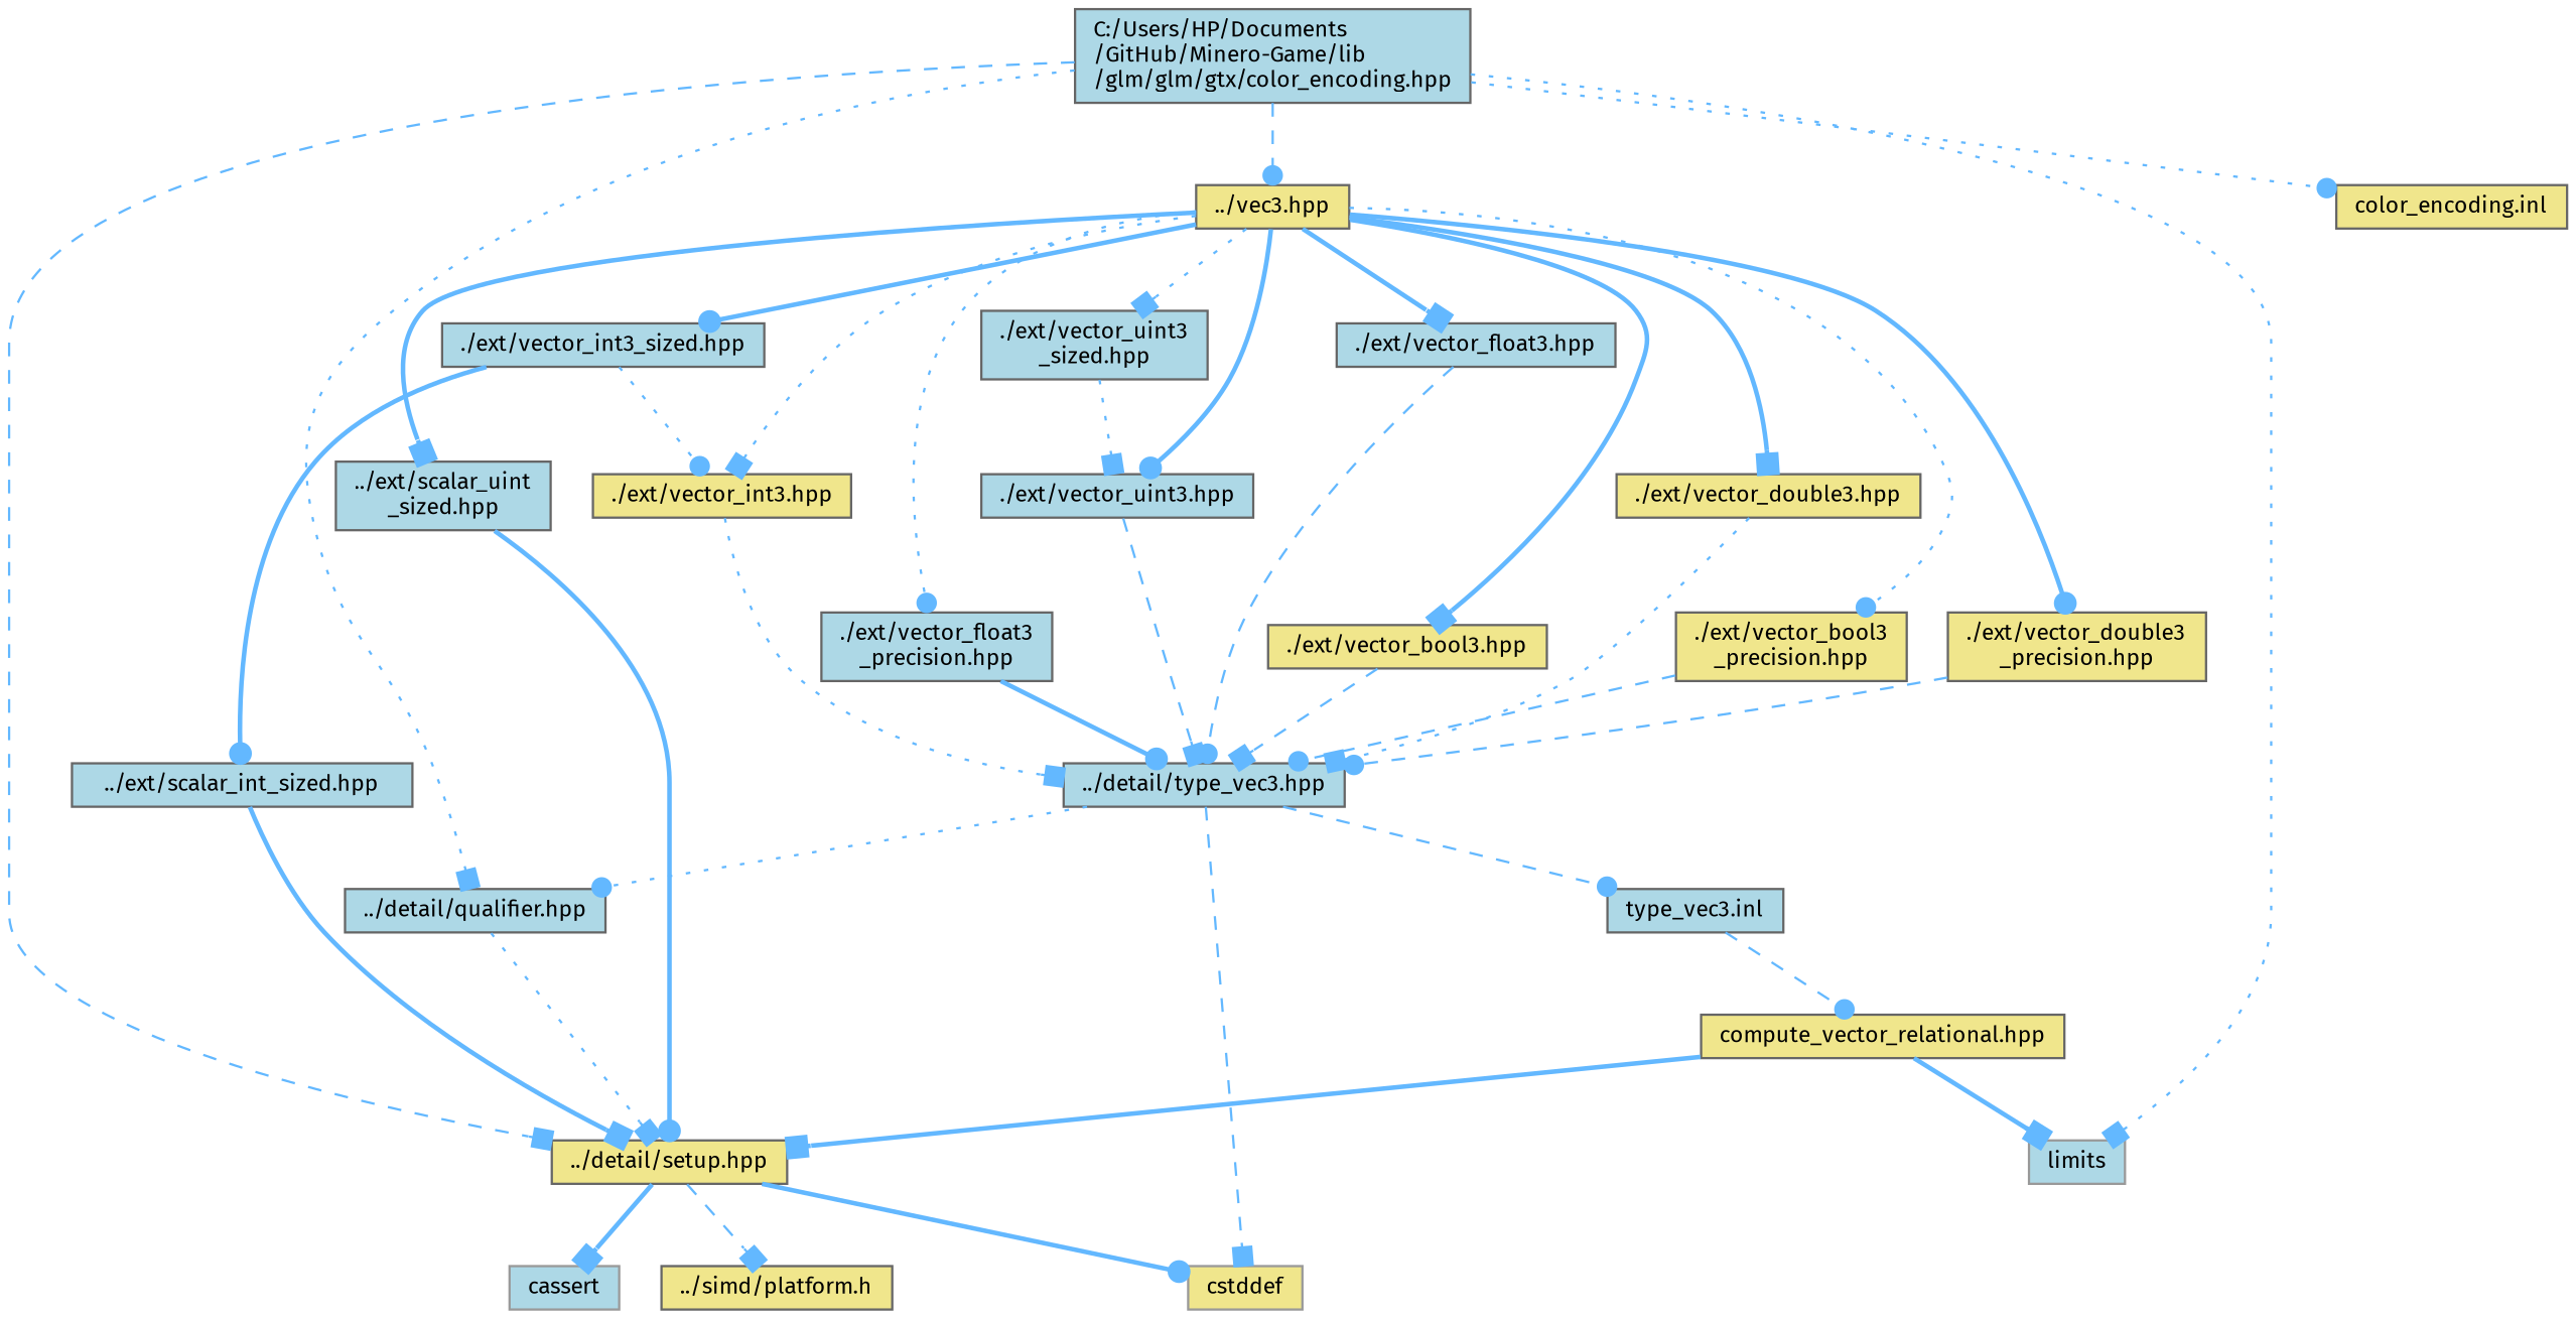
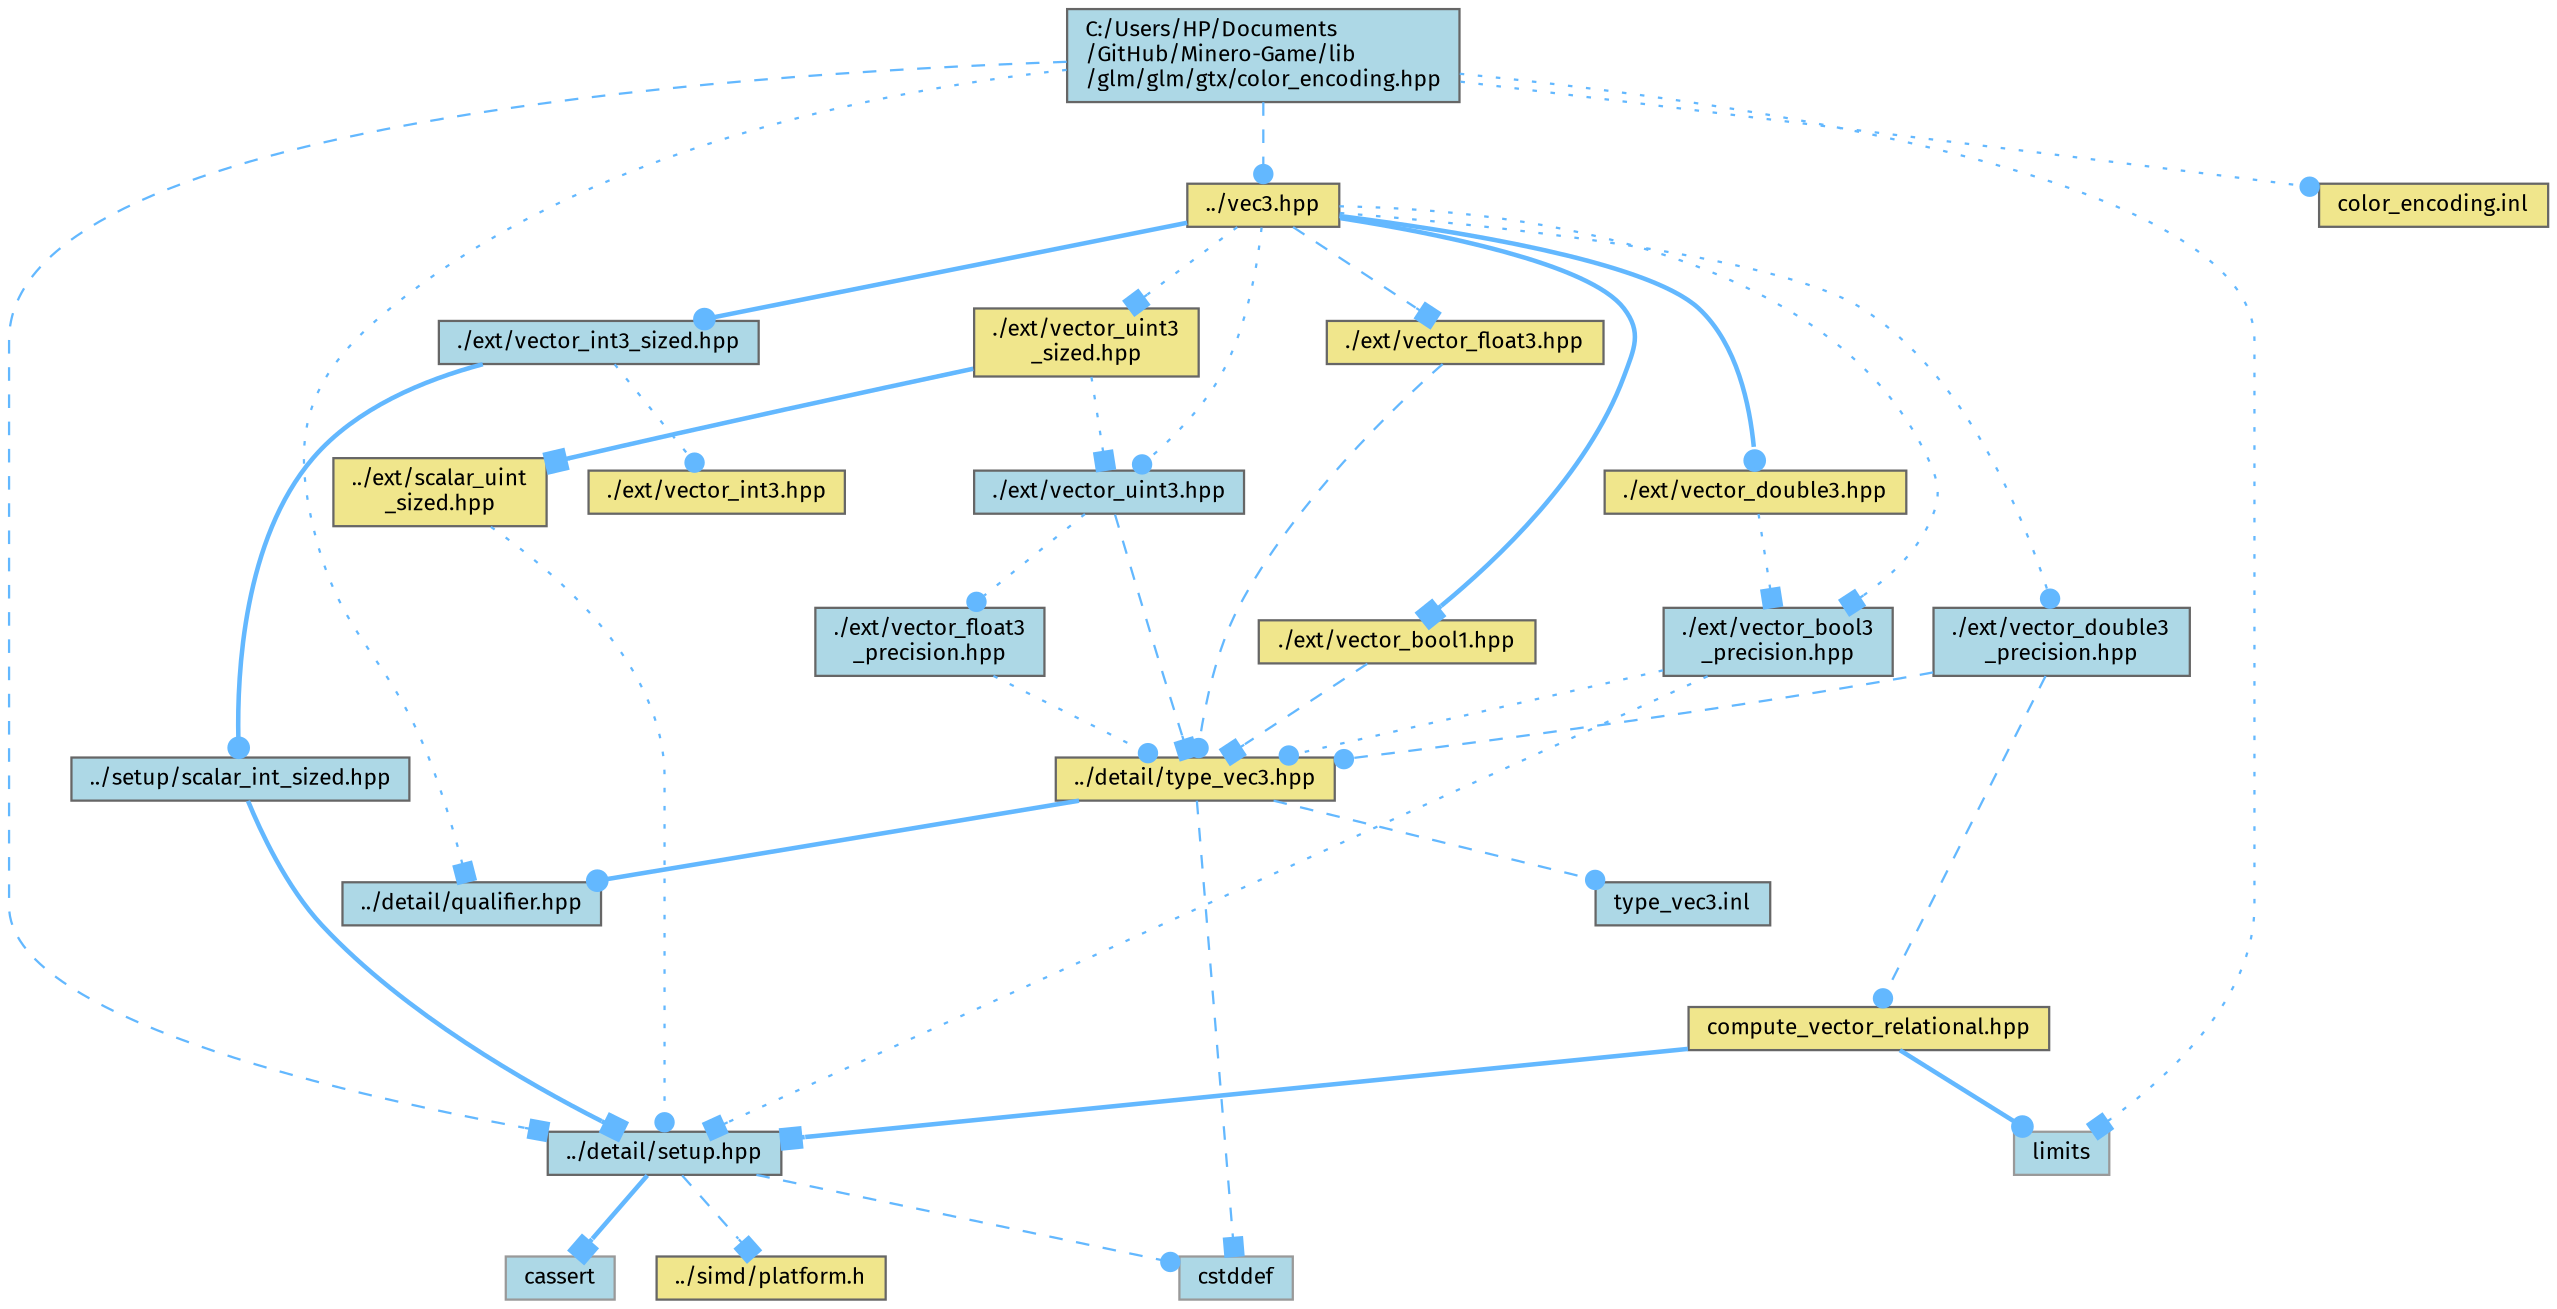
  digraph {
    fontname="Fira Sans"
    node [color=grey40 fillcolor=lightblue fontname="Fira Sans" fontsize=10 shape=box style=filled]
    edge [arrowhead=box color=steelblue1 fontname="Fira Sans" fontsize=10 labelfontname=Helvetica labelfontsize=10 style=bold]
    n1 [color=gray40 fontcolor=black height=0.2 label="C:/Users/HP/Documents\l/GitHub/Minero-Game/lib\l/glm/glm/gtx/color_encoding.hpp" width=0.4]
-   n2 [fillcolor=khaki height=0.2 label="../detail/setup.hpp" width=0.4]
+   n2 [height=0.2 label="../detail/setup.hpp" width=0.4]
    n3 [height=0.2 label="../detail/qualifier.hpp" width=0.4]
    n4 [fillcolor=khaki height=0.2 label="../vec3.hpp" width=0.4]
    n5 [color=grey60 height=0.2 label=limits width=0.4]
    n6 [fillcolor=khaki height=0.2 label="color_encoding.inl" width=0.4]
    n7 [color=grey60 height=0.2 label=cassert width=0.4]
-   n8 [color=grey60 fillcolor=khaki height=0.2 label=cstddef width=0.4]
+   n8 [color=grey60 height=0.2 label=cstddef width=0.4]
    n9 [fillcolor=khaki height=0.2 label="../simd/platform.h" width=0.4]
-   n10 [fillcolor=khaki height=0.2 label="./ext/vector_bool3.hpp" width=0.4]
-   n11 [fillcolor=khaki height=0.2 label="./ext/vector_bool3\l_precision.hpp" width=0.4]
-   n12 [height=0.2 label="./ext/vector_float3.hpp" width=0.4]
+   n10 [fillcolor=khaki height=0.2 label="./ext/vector_bool1.hpp" width=0.4]
+   n11 [height=0.2 label="./ext/vector_bool3\l_precision.hpp" width=0.4]
+   n12 [fillcolor=khaki height=0.2 label="./ext/vector_float3.hpp" width=0.4]
    n13 [height=0.2 label="./ext/vector_float3\l_precision.hpp" width=0.4]
    n14 [fillcolor=khaki height=0.2 label="./ext/vector_double3.hpp" width=0.4]
-   n15 [fillcolor=khaki height=0.2 label="./ext/vector_double3\l_precision.hpp" width=0.4]
+   n15 [height=0.2 label="./ext/vector_double3\l_precision.hpp" width=0.4]
    n16 [fillcolor=khaki height=0.2 label="./ext/vector_int3.hpp" width=0.4]
    n17 [height=0.2 label="./ext/vector_int3_sized.hpp" width=0.4]
    n18 [height=0.2 label="./ext/vector_uint3.hpp" width=0.4]
-   n19 [height=0.2 label="./ext/vector_uint3\l_sized.hpp" width=0.4]
-   n20 [height=0.2 label="../detail/type_vec3.hpp" width=0.4]
-   n21 [height=0.2 label="../ext/scalar_int_sized.hpp" width=0.4]
-   n22 [height=0.2 label="../ext/scalar_uint\l_sized.hpp" width=0.4]
+   n19 [fillcolor=khaki height=0.2 label="./ext/vector_uint3\l_sized.hpp" width=0.4]
+   n20 [fillcolor=khaki height=0.2 label="../detail/type_vec3.hpp" width=0.4]
+   n21 [height=0.2 label="../setup/scalar_int_sized.hpp" width=0.4]
+   n22 [fillcolor=khaki height=0.2 label="../ext/scalar_uint\l_sized.hpp" width=0.4]
    n23 [height=0.2 label="type_vec3.inl" width=0.4]
    n24 [fillcolor=khaki height=0.2 label="compute_vector_relational.hpp" width=0.4]
    n1 -> n2 [style=dashed]
    n1 -> n3 [style=dotted]
    n1 -> n4 [arrowhead=dot style=dashed]
    n1 -> n5 [style=dotted]
    n1 -> n6 [arrowhead=dot style=dotted]
    n2 -> n7
-   n2 -> n8 [arrowhead=dot]
+   n2 -> n8 [arrowhead=dot style=dashed]
    n2 -> n9 [style=dashed]
-   n3 -> n2 [style=dotted]
+   n11 -> n2 [style=dotted]
    n4 -> n10
-   n4 -> n11 [arrowhead=dot style=dotted]
-   n4 -> n12
-   n4 -> n13 [arrowhead=dot style=dotted]
-   n4 -> n14
-   n4 -> n15 [arrowhead=dot]
-   n4 -> n16 [style=dotted]
+   n4 -> n11 [style=dotted]
+   n4 -> n12 [style=dashed]
+   n18 -> n13 [arrowhead=dot style=dotted]
+   n4 -> n14 [arrowhead=dot]
+   n4 -> n15 [arrowhead=dot style=dotted]
    n4 -> n17 [arrowhead=dot]
-   n4 -> n18 [arrowhead=dot]
+   n4 -> n18 [arrowhead=dot style=dotted]
    n4 -> n19 [style=dotted]
    n10 -> n20 [style=dashed]
-   n11 -> n20 [arrowhead=dot style=dashed]
+   n11 -> n20 [arrowhead=dot style=dotted]
    n12 -> n20 [arrowhead=dot style=dashed]
-   n13 -> n20 [arrowhead=dot]
-   n14 -> n20 [style=dotted]
+   n13 -> n20 [arrowhead=dot style=dotted]
+   n14 -> n11 [style=dotted]
    n15 -> n20 [arrowhead=dot style=dashed]
-   n16 -> n20 [style=dotted]
    n17 -> n16 [arrowhead=dot style=dotted]
    n17 -> n21 [arrowhead=dot]
    n18 -> n20 [style=dashed]
    n19 -> n18 [style=dotted]
-   n4 -> n22
-   n20 -> n3 [arrowhead=dot style=dotted]
+   n19 -> n22
+   n20 -> n3 [arrowhead=dot]
    n20 -> n8 [style=dashed]
    n20 -> n23 [arrowhead=dot style=dashed]
    n21 -> n2
-   n22 -> n2 [arrowhead=dot]
-   n23 -> n24 [arrowhead=dot style=dashed]
+   n22 -> n2 [arrowhead=dot style=dotted]
+   n15 -> n24 [arrowhead=dot style=dashed]
    n24 -> n2
-   n24 -> n5
+   n24 -> n5 [arrowhead=dot]
  }
